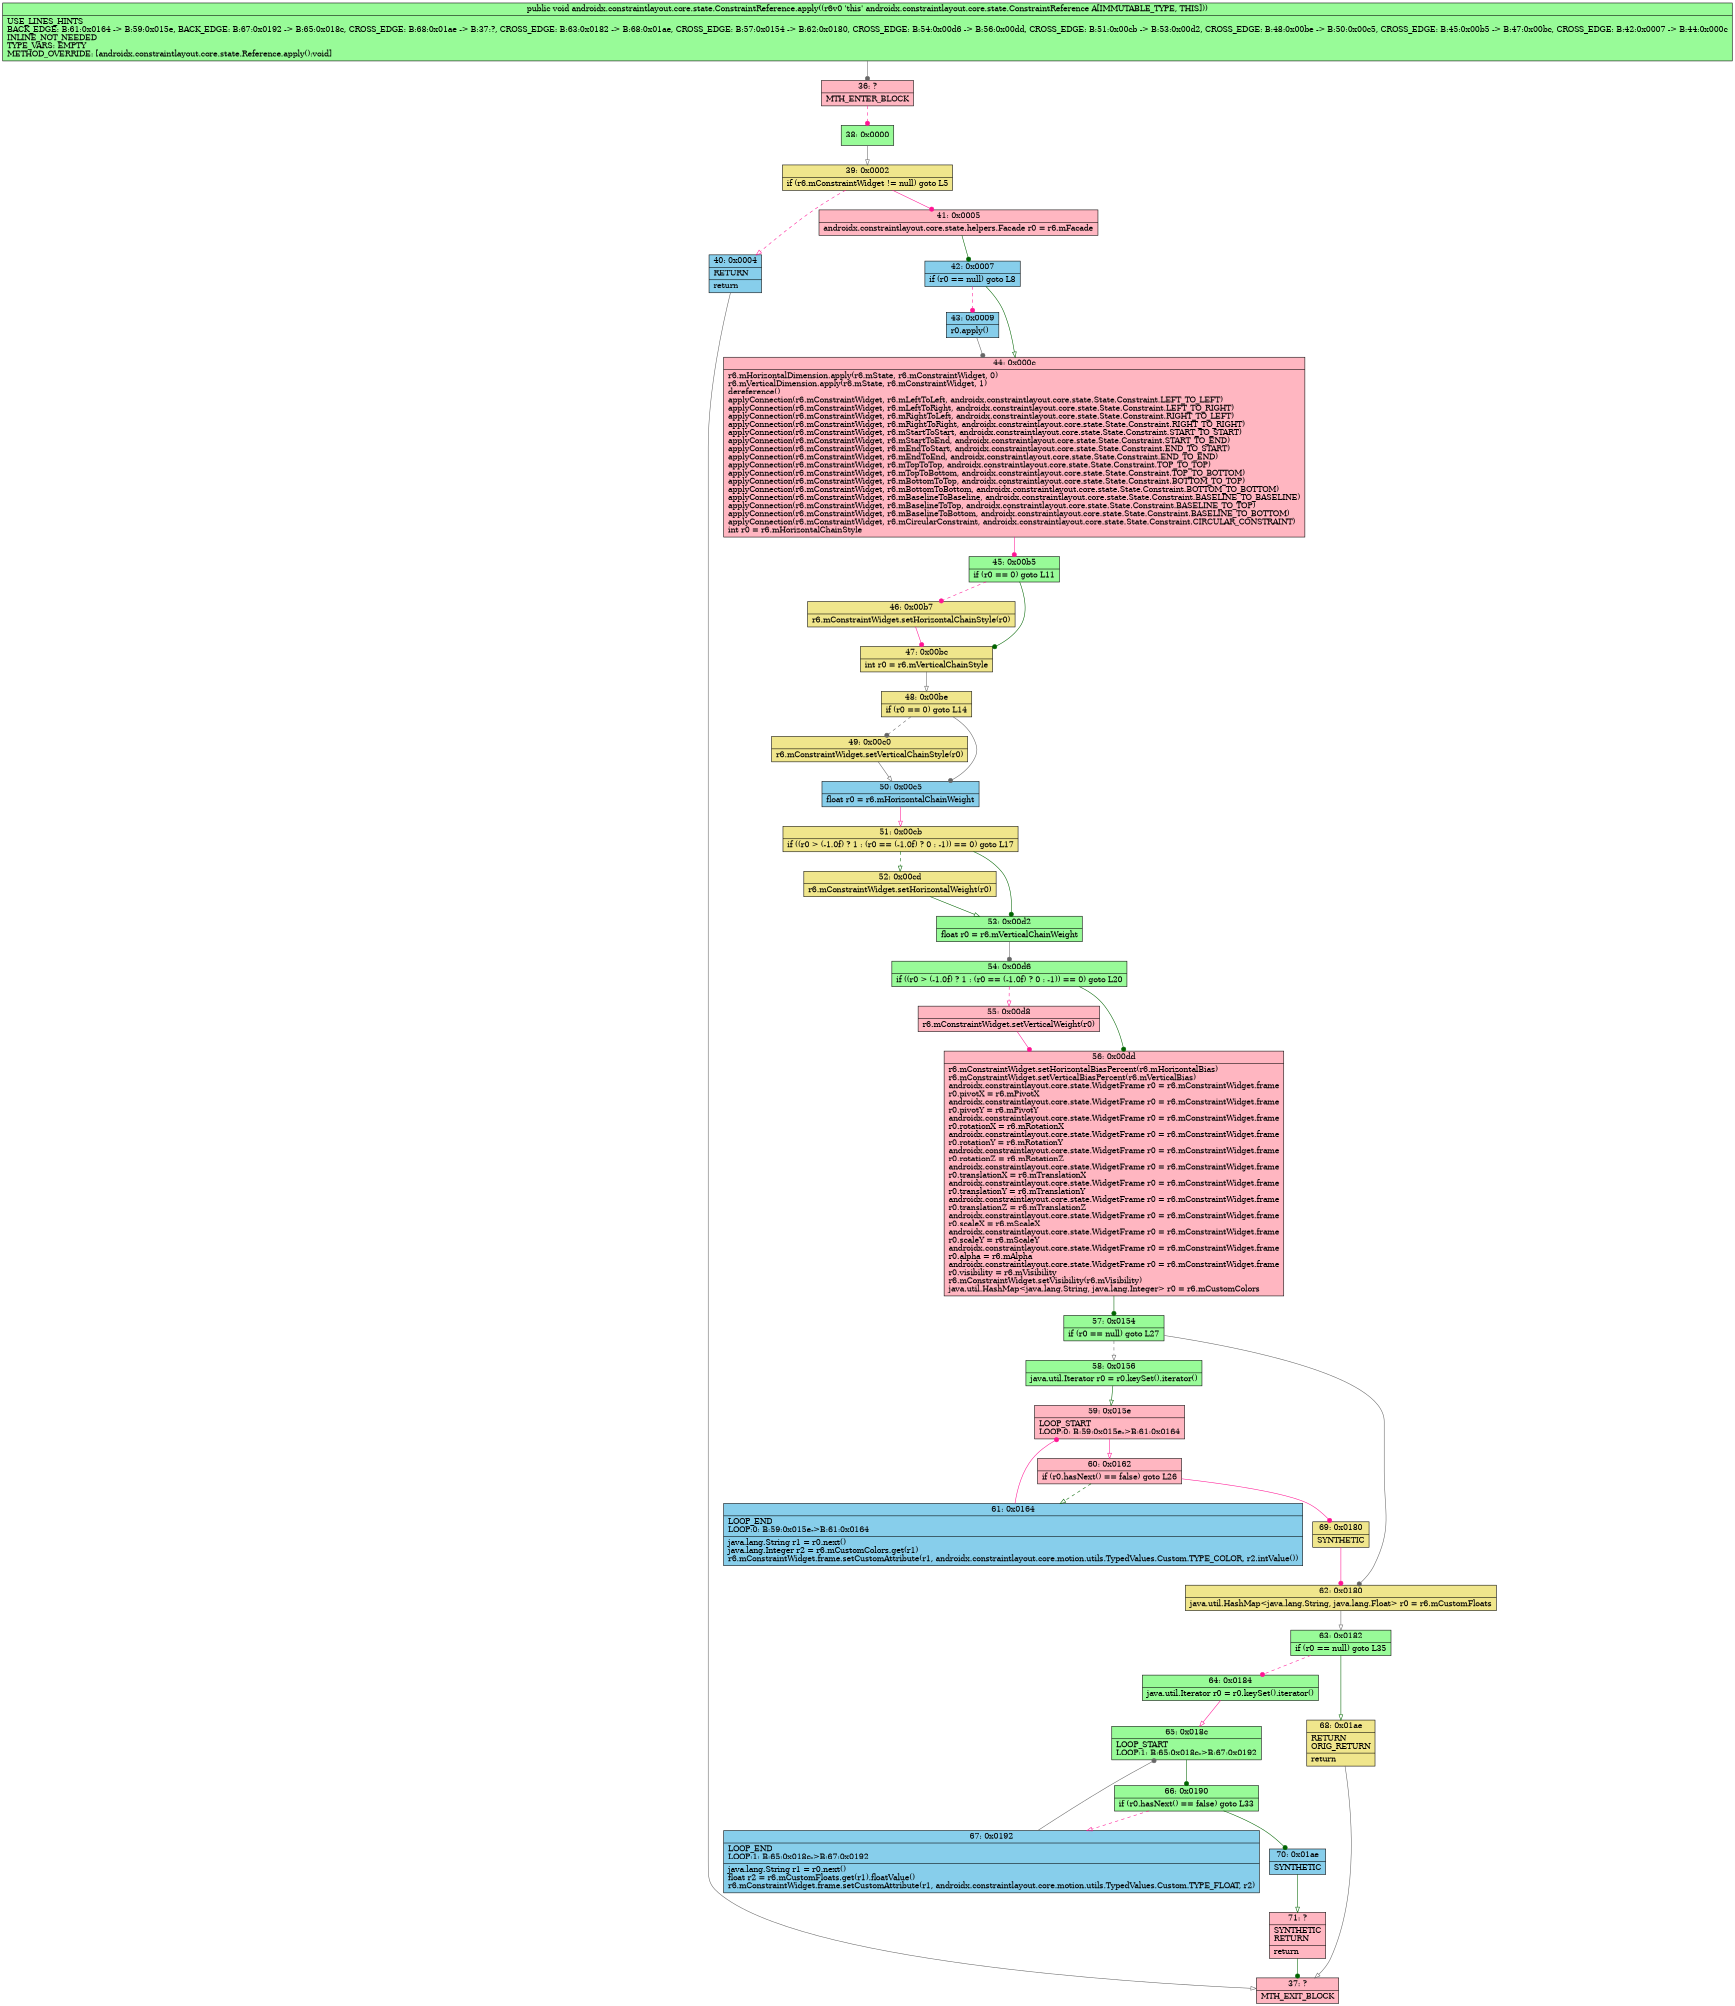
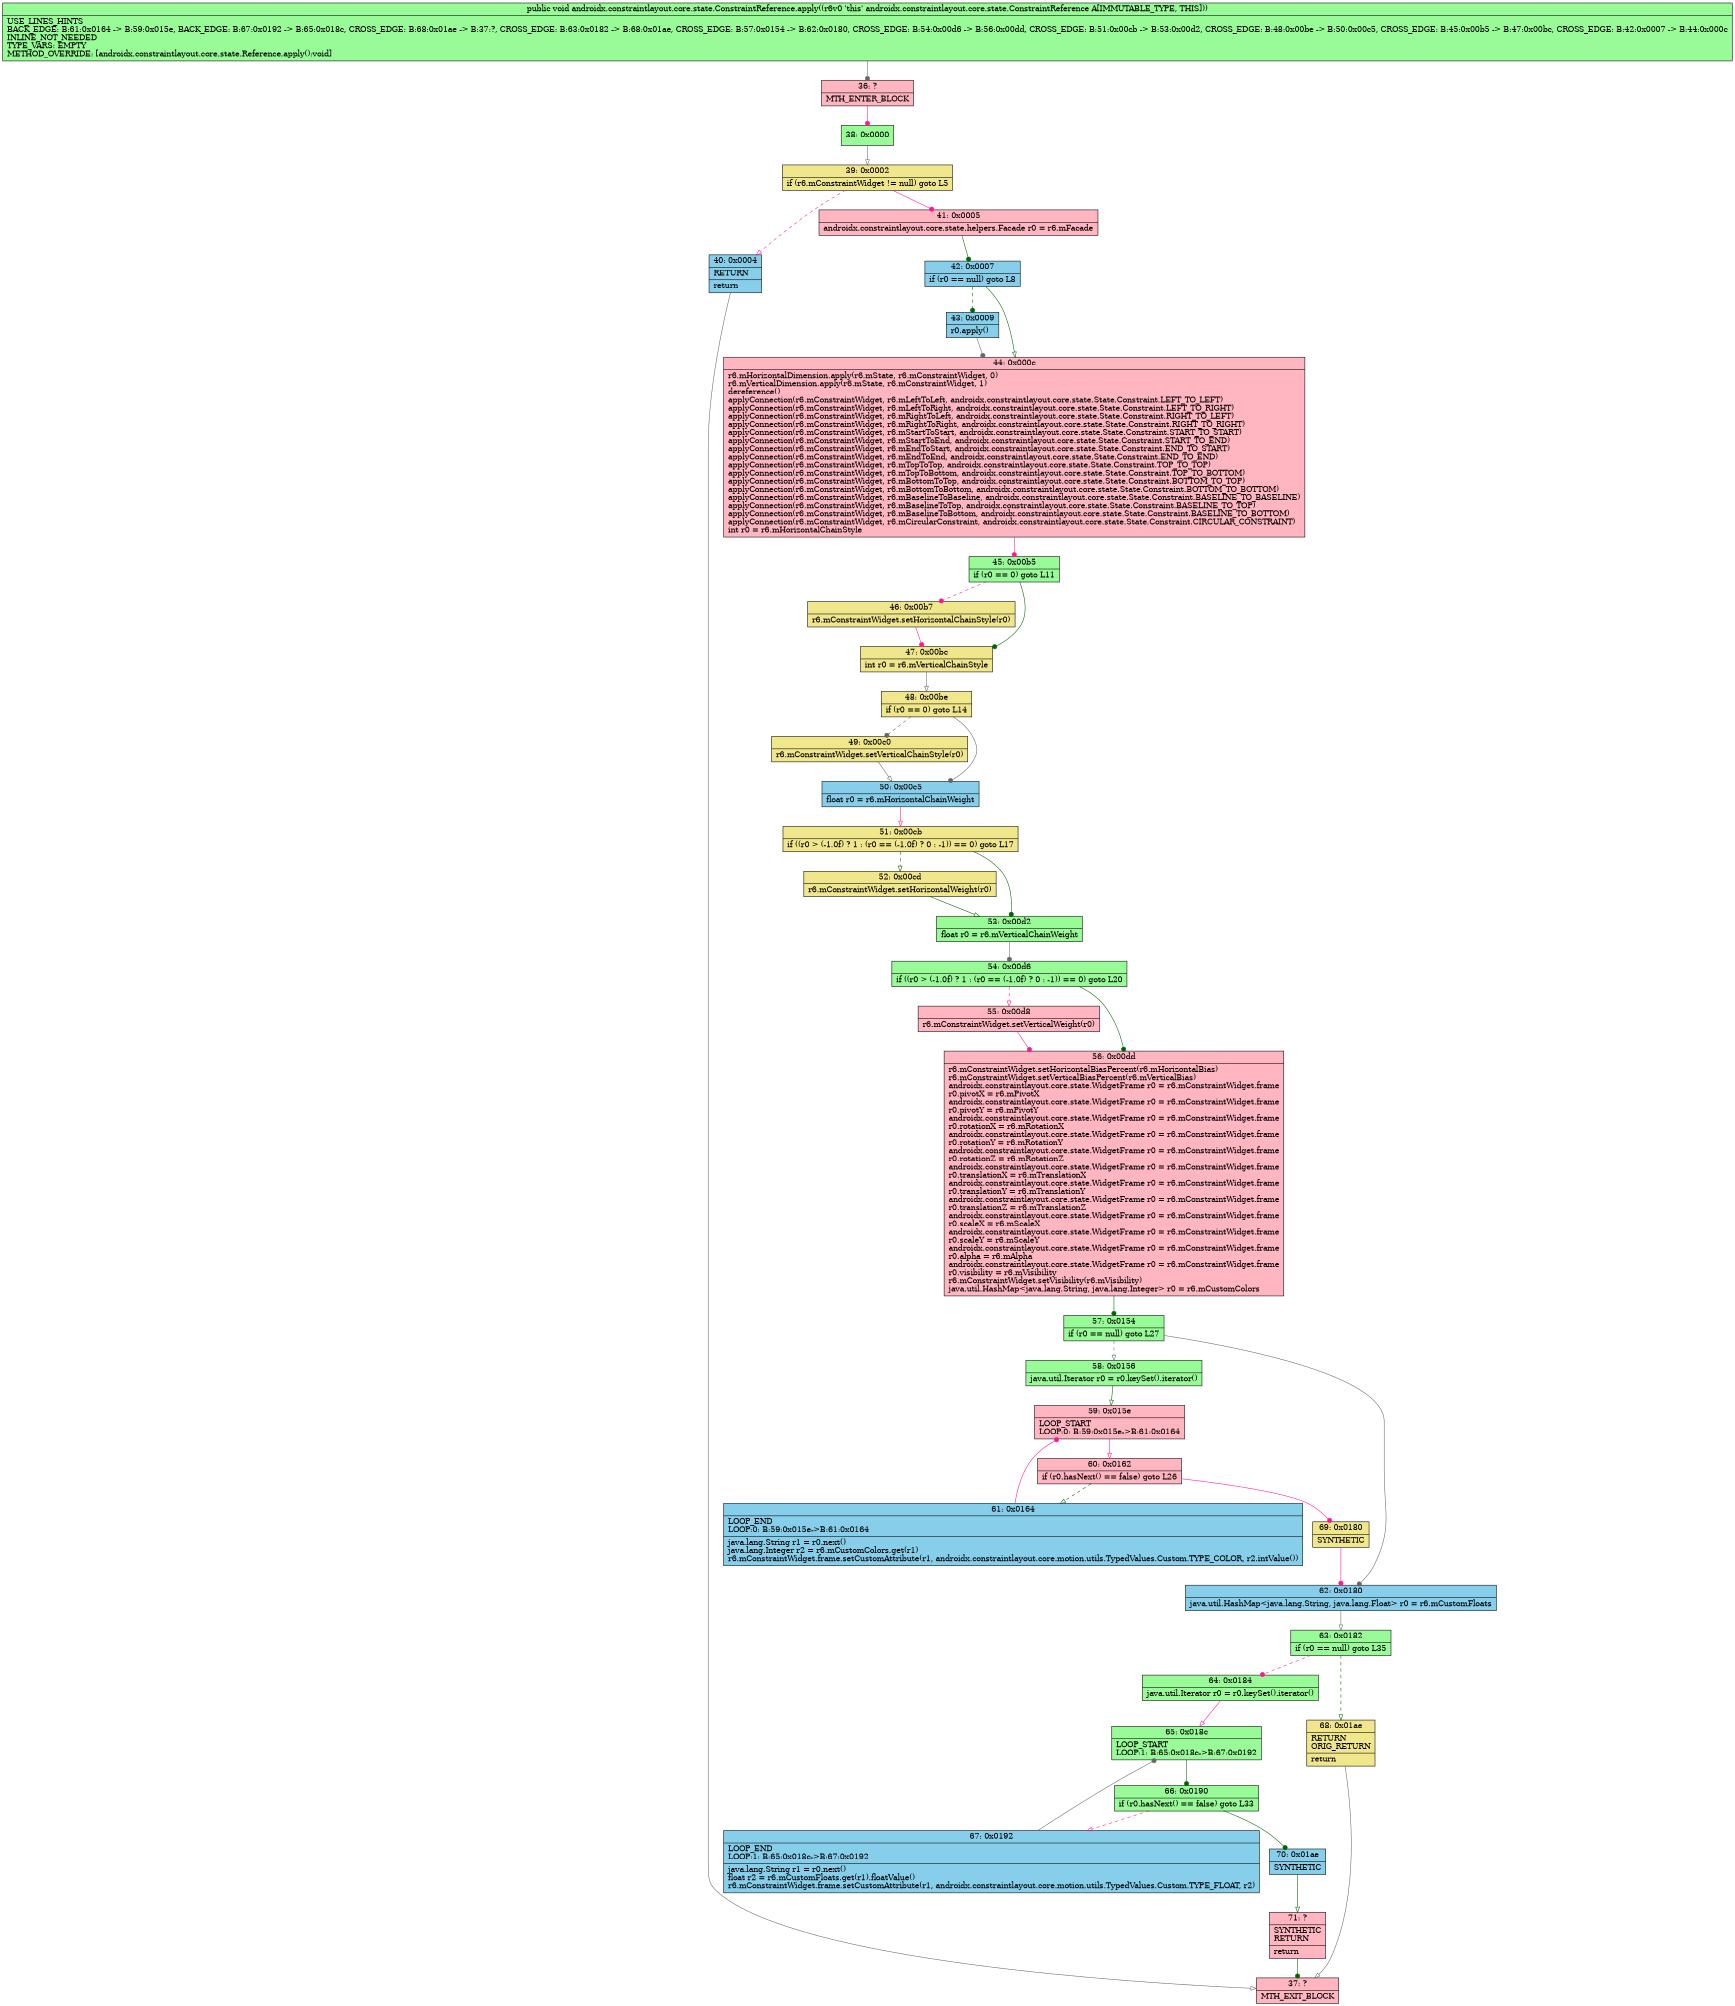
  digraph {
    node [fillcolor=palegreen shape=record style=filled]
    edge [arrowhead=dot color=deeppink]
    n1 [fillcolor=lightpink label="{36\:\ ?|MTH_ENTER_BLOCK\l}"]
    n2 [label="{38\:\ 0x0000}"]
    n3 [fillcolor=khaki label="{39\:\ 0x0002|if (r6.mConstraintWidget != null) goto L5\l}"]
    n4 [fillcolor=skyblue label="{40\:\ 0x0004|RETURN\l|return\l}"]
    n5 [fillcolor=lightpink label="{41\:\ 0x0005|androidx.constraintlayout.core.state.helpers.Facade r0 = r6.mFacade\l}"]
    n6 [fillcolor=lightpink label="{37\:\ ?|MTH_EXIT_BLOCK\l}"]
    n7 [fillcolor=skyblue label="{42\:\ 0x0007|if (r0 == null) goto L8\l}"]
    n8 [fillcolor=skyblue label="{43\:\ 0x0009|r0.apply()\l}"]
    n9 [fillcolor=lightpink label="{44\:\ 0x000c|r6.mHorizontalDimension.apply(r6.mState, r6.mConstraintWidget, 0)\lr6.mVerticalDimension.apply(r6.mState, r6.mConstraintWidget, 1)\ldereference()\lapplyConnection(r6.mConstraintWidget, r6.mLeftToLeft, androidx.constraintlayout.core.state.State.Constraint.LEFT_TO_LEFT)\lapplyConnection(r6.mConstraintWidget, r6.mLeftToRight, androidx.constraintlayout.core.state.State.Constraint.LEFT_TO_RIGHT)\lapplyConnection(r6.mConstraintWidget, r6.mRightToLeft, androidx.constraintlayout.core.state.State.Constraint.RIGHT_TO_LEFT)\lapplyConnection(r6.mConstraintWidget, r6.mRightToRight, androidx.constraintlayout.core.state.State.Constraint.RIGHT_TO_RIGHT)\lapplyConnection(r6.mConstraintWidget, r6.mStartToStart, androidx.constraintlayout.core.state.State.Constraint.START_TO_START)\lapplyConnection(r6.mConstraintWidget, r6.mStartToEnd, androidx.constraintlayout.core.state.State.Constraint.START_TO_END)\lapplyConnection(r6.mConstraintWidget, r6.mEndToStart, androidx.constraintlayout.core.state.State.Constraint.END_TO_START)\lapplyConnection(r6.mConstraintWidget, r6.mEndToEnd, androidx.constraintlayout.core.state.State.Constraint.END_TO_END)\lapplyConnection(r6.mConstraintWidget, r6.mTopToTop, androidx.constraintlayout.core.state.State.Constraint.TOP_TO_TOP)\lapplyConnection(r6.mConstraintWidget, r6.mTopToBottom, androidx.constraintlayout.core.state.State.Constraint.TOP_TO_BOTTOM)\lapplyConnection(r6.mConstraintWidget, r6.mBottomToTop, androidx.constraintlayout.core.state.State.Constraint.BOTTOM_TO_TOP)\lapplyConnection(r6.mConstraintWidget, r6.mBottomToBottom, androidx.constraintlayout.core.state.State.Constraint.BOTTOM_TO_BOTTOM)\lapplyConnection(r6.mConstraintWidget, r6.mBaselineToBaseline, androidx.constraintlayout.core.state.State.Constraint.BASELINE_TO_BASELINE)\lapplyConnection(r6.mConstraintWidget, r6.mBaselineToTop, androidx.constraintlayout.core.state.State.Constraint.BASELINE_TO_TOP)\lapplyConnection(r6.mConstraintWidget, r6.mBaselineToBottom, androidx.constraintlayout.core.state.State.Constraint.BASELINE_TO_BOTTOM)\lapplyConnection(r6.mConstraintWidget, r6.mCircularConstraint, androidx.constraintlayout.core.state.State.Constraint.CIRCULAR_CONSTRAINT)\lint r0 = r6.mHorizontalChainStyle\l}"]
    n10 [label="{45\:\ 0x00b5|if (r0 == 0) goto L11\l}"]
    n11 [fillcolor=khaki label="{46\:\ 0x00b7|r6.mConstraintWidget.setHorizontalChainStyle(r0)\l}"]
    n12 [fillcolor=khaki label="{47\:\ 0x00bc|int r0 = r6.mVerticalChainStyle\l}"]
    n13 [fillcolor=khaki label="{48\:\ 0x00be|if (r0 == 0) goto L14\l}"]
    n14 [fillcolor=khaki label="{49\:\ 0x00c0|r6.mConstraintWidget.setVerticalChainStyle(r0)\l}"]
    n15 [fillcolor=skyblue label="{50\:\ 0x00c5|float r0 = r6.mHorizontalChainWeight\l}"]
    n16 [fillcolor=khaki label="{51\:\ 0x00cb|if ((r0 \> (\-1.0f) ? 1 : (r0 == (\-1.0f) ? 0 : \-1)) == 0) goto L17\l}"]
    n17 [fillcolor=khaki label="{52\:\ 0x00cd|r6.mConstraintWidget.setHorizontalWeight(r0)\l}"]
    n18 [label="{53\:\ 0x00d2|float r0 = r6.mVerticalChainWeight\l}"]
    n19 [label="{54\:\ 0x00d6|if ((r0 \> (\-1.0f) ? 1 : (r0 == (\-1.0f) ? 0 : \-1)) == 0) goto L20\l}"]
    n20 [fillcolor=lightpink label="{55\:\ 0x00d8|r6.mConstraintWidget.setVerticalWeight(r0)\l}"]
    n21 [fillcolor=lightpink label="{56\:\ 0x00dd|r6.mConstraintWidget.setHorizontalBiasPercent(r6.mHorizontalBias)\lr6.mConstraintWidget.setVerticalBiasPercent(r6.mVerticalBias)\landroidx.constraintlayout.core.state.WidgetFrame r0 = r6.mConstraintWidget.frame\lr0.pivotX = r6.mPivotX\landroidx.constraintlayout.core.state.WidgetFrame r0 = r6.mConstraintWidget.frame\lr0.pivotY = r6.mPivotY\landroidx.constraintlayout.core.state.WidgetFrame r0 = r6.mConstraintWidget.frame\lr0.rotationX = r6.mRotationX\landroidx.constraintlayout.core.state.WidgetFrame r0 = r6.mConstraintWidget.frame\lr0.rotationY = r6.mRotationY\landroidx.constraintlayout.core.state.WidgetFrame r0 = r6.mConstraintWidget.frame\lr0.rotationZ = r6.mRotationZ\landroidx.constraintlayout.core.state.WidgetFrame r0 = r6.mConstraintWidget.frame\lr0.translationX = r6.mTranslationX\landroidx.constraintlayout.core.state.WidgetFrame r0 = r6.mConstraintWidget.frame\lr0.translationY = r6.mTranslationY\landroidx.constraintlayout.core.state.WidgetFrame r0 = r6.mConstraintWidget.frame\lr0.translationZ = r6.mTranslationZ\landroidx.constraintlayout.core.state.WidgetFrame r0 = r6.mConstraintWidget.frame\lr0.scaleX = r6.mScaleX\landroidx.constraintlayout.core.state.WidgetFrame r0 = r6.mConstraintWidget.frame\lr0.scaleY = r6.mScaleY\landroidx.constraintlayout.core.state.WidgetFrame r0 = r6.mConstraintWidget.frame\lr0.alpha = r6.mAlpha\landroidx.constraintlayout.core.state.WidgetFrame r0 = r6.mConstraintWidget.frame\lr0.visibility = r6.mVisibility\lr6.mConstraintWidget.setVisibility(r6.mVisibility)\ljava.util.HashMap\<java.lang.String, java.lang.Integer\> r0 = r6.mCustomColors\l}"]
    n22 [label="{57\:\ 0x0154|if (r0 == null) goto L27\l}"]
    n23 [label="{58\:\ 0x0156|java.util.Iterator r0 = r0.keySet().iterator()\l}"]
-   n24 [fillcolor=khaki label="{62\:\ 0x0180|java.util.HashMap\<java.lang.String, java.lang.Float\> r0 = r6.mCustomFloats\l}"]
+   n24 [fillcolor=skyblue label="{62\:\ 0x0180|java.util.HashMap\<java.lang.String, java.lang.Float\> r0 = r6.mCustomFloats\l}"]
    n25 [fillcolor=lightpink label="{59\:\ 0x015e|LOOP_START\lLOOP:0: B:59:0x015e\-\>B:61:0x0164\l}"]
    n26 [label="{63\:\ 0x0182|if (r0 == null) goto L35\l}"]
    n27 [fillcolor=lightpink label="{60\:\ 0x0162|if (r0.hasNext() == false) goto L26\l}"]
    n28 [fillcolor=skyblue label="{61\:\ 0x0164|LOOP_END\lLOOP:0: B:59:0x015e\-\>B:61:0x0164\l|java.lang.String r1 = r0.next()\ljava.lang.Integer r2 = r6.mCustomColors.get(r1)\lr6.mConstraintWidget.frame.setCustomAttribute(r1, androidx.constraintlayout.core.motion.utils.TypedValues.Custom.TYPE_COLOR, r2.intValue())\l}"]
    n29 [fillcolor=khaki label="{69\:\ 0x0180|SYNTHETIC\l}"]
    n30 [label="{64\:\ 0x0184|java.util.Iterator r0 = r0.keySet().iterator()\l}"]
    n31 [fillcolor=khaki label="{68\:\ 0x01ae|RETURN\lORIG_RETURN\l|return\l}"]
    n32 [label="{65\:\ 0x018c|LOOP_START\lLOOP:1: B:65:0x018c\-\>B:67:0x0192\l}"]
    n33 [label="{66\:\ 0x0190|if (r0.hasNext() == false) goto L33\l}"]
    n34 [fillcolor=skyblue label="{67\:\ 0x0192|LOOP_END\lLOOP:1: B:65:0x018c\-\>B:67:0x0192\l|java.lang.String r1 = r0.next()\lfloat r2 = r6.mCustomFloats.get(r1).floatValue()\lr6.mConstraintWidget.frame.setCustomAttribute(r1, androidx.constraintlayout.core.motion.utils.TypedValues.Custom.TYPE_FLOAT, r2)\l}"]
    n35 [fillcolor=skyblue label="{70\:\ 0x01ae|SYNTHETIC\l}"]
    n36 [fillcolor=lightpink label="{71\:\ ?|SYNTHETIC\lRETURN\l|return\l}"]
    n37 [label="{public void androidx.constraintlayout.core.state.ConstraintReference.apply((r6v0 'this' androidx.constraintlayout.core.state.ConstraintReference A[IMMUTABLE_TYPE, THIS]))  | USE_LINES_HINTS\lBACK_EDGE: B:61:0x0164 \-\> B:59:0x015e, BACK_EDGE: B:67:0x0192 \-\> B:65:0x018c, CROSS_EDGE: B:68:0x01ae \-\> B:37:?, CROSS_EDGE: B:63:0x0182 \-\> B:68:0x01ae, CROSS_EDGE: B:57:0x0154 \-\> B:62:0x0180, CROSS_EDGE: B:54:0x00d6 \-\> B:56:0x00dd, CROSS_EDGE: B:51:0x00cb \-\> B:53:0x00d2, CROSS_EDGE: B:48:0x00be \-\> B:50:0x00c5, CROSS_EDGE: B:45:0x00b5 \-\> B:47:0x00bc, CROSS_EDGE: B:42:0x0007 \-\> B:44:0x000c\lINLINE_NOT_NEEDED\lTYPE_VARS: EMPTY\lMETHOD_OVERRIDE: [androidx.constraintlayout.core.state.Reference.apply():void]\l}"]
-   n1 -> n2 [style=dashed]
+   n1 -> n2
    n2 -> n3 [arrowhead=onormal color=gray40]
    n3 -> n4 [arrowhead=onormal style=dashed]
    n3 -> n5
    n4 -> n6 [arrowhead=onormal color=gray40]
    n5 -> n7 [color=darkgreen]
-   n7 -> n8 [style=dashed]
+   n7 -> n8 [color=darkgreen style=dashed]
    n7 -> n9 [arrowhead=onormal color=darkgreen]
    n8 -> n9 [color=gray40]
    n9 -> n10
    n10 -> n11 [style=dashed]
    n10 -> n12 [color=darkgreen]
    n11 -> n12
    n12 -> n13 [arrowhead=onormal color=gray40]
    n13 -> n14 [color=gray40 style=dashed]
    n13 -> n15 [color=gray40]
    n14 -> n15 [arrowhead=onormal color=gray40]
    n15 -> n16 [arrowhead=onormal]
    n16 -> n17 [arrowhead=onormal color=darkgreen style=dashed]
    n16 -> n18 [color=darkgreen]
    n17 -> n18 [arrowhead=onormal color=darkgreen]
    n18 -> n19 [color=gray40]
    n19 -> n20 [arrowhead=onormal style=dashed]
    n19 -> n21 [color=darkgreen]
    n20 -> n21
    n21 -> n22 [color=darkgreen]
    n22 -> n23 [arrowhead=onormal color=gray40 style=dashed]
    n22 -> n24 [color=gray40]
    n23 -> n25 [arrowhead=onormal color=darkgreen]
    n24 -> n26 [arrowhead=onormal color=gray40]
    n25 -> n27 [arrowhead=onormal]
    n26 -> n30 [style=dashed]
-   n26 -> n31 [arrowhead=onormal color=darkgreen]
+   n26 -> n31 [arrowhead=onormal color=darkgreen style=dashed]
    n27 -> n28 [arrowhead=onormal color=darkgreen style=dashed]
    n27 -> n29
    n28 -> n25
    n29 -> n24
    n30 -> n32 [arrowhead=onormal]
    n31 -> n6 [arrowhead=onormal color=gray40]
    n32 -> n33 [color=darkgreen]
    n33 -> n34 [arrowhead=onormal style=dashed]
    n33 -> n35 [color=darkgreen]
    n34 -> n32 [color=gray40]
    n35 -> n36 [arrowhead=onormal color=darkgreen]
    n36 -> n6 [color=darkgreen]
    n37 -> n1 [color=gray40]
  }
